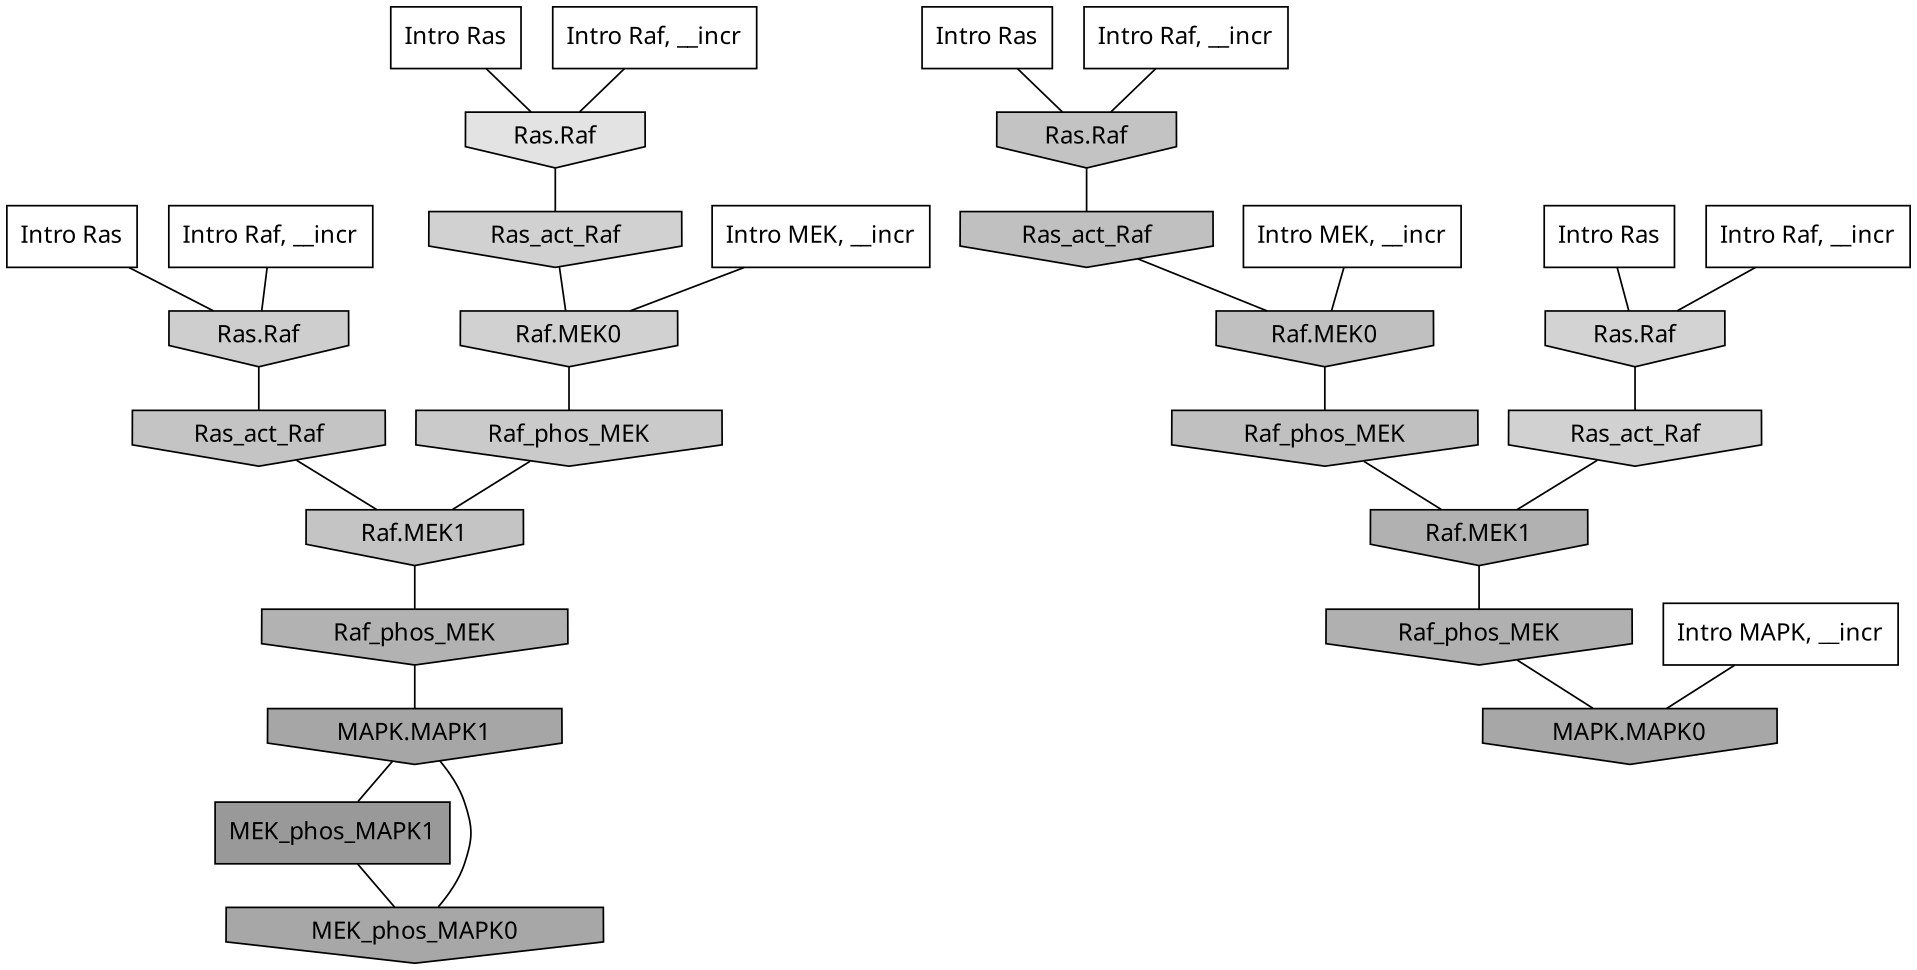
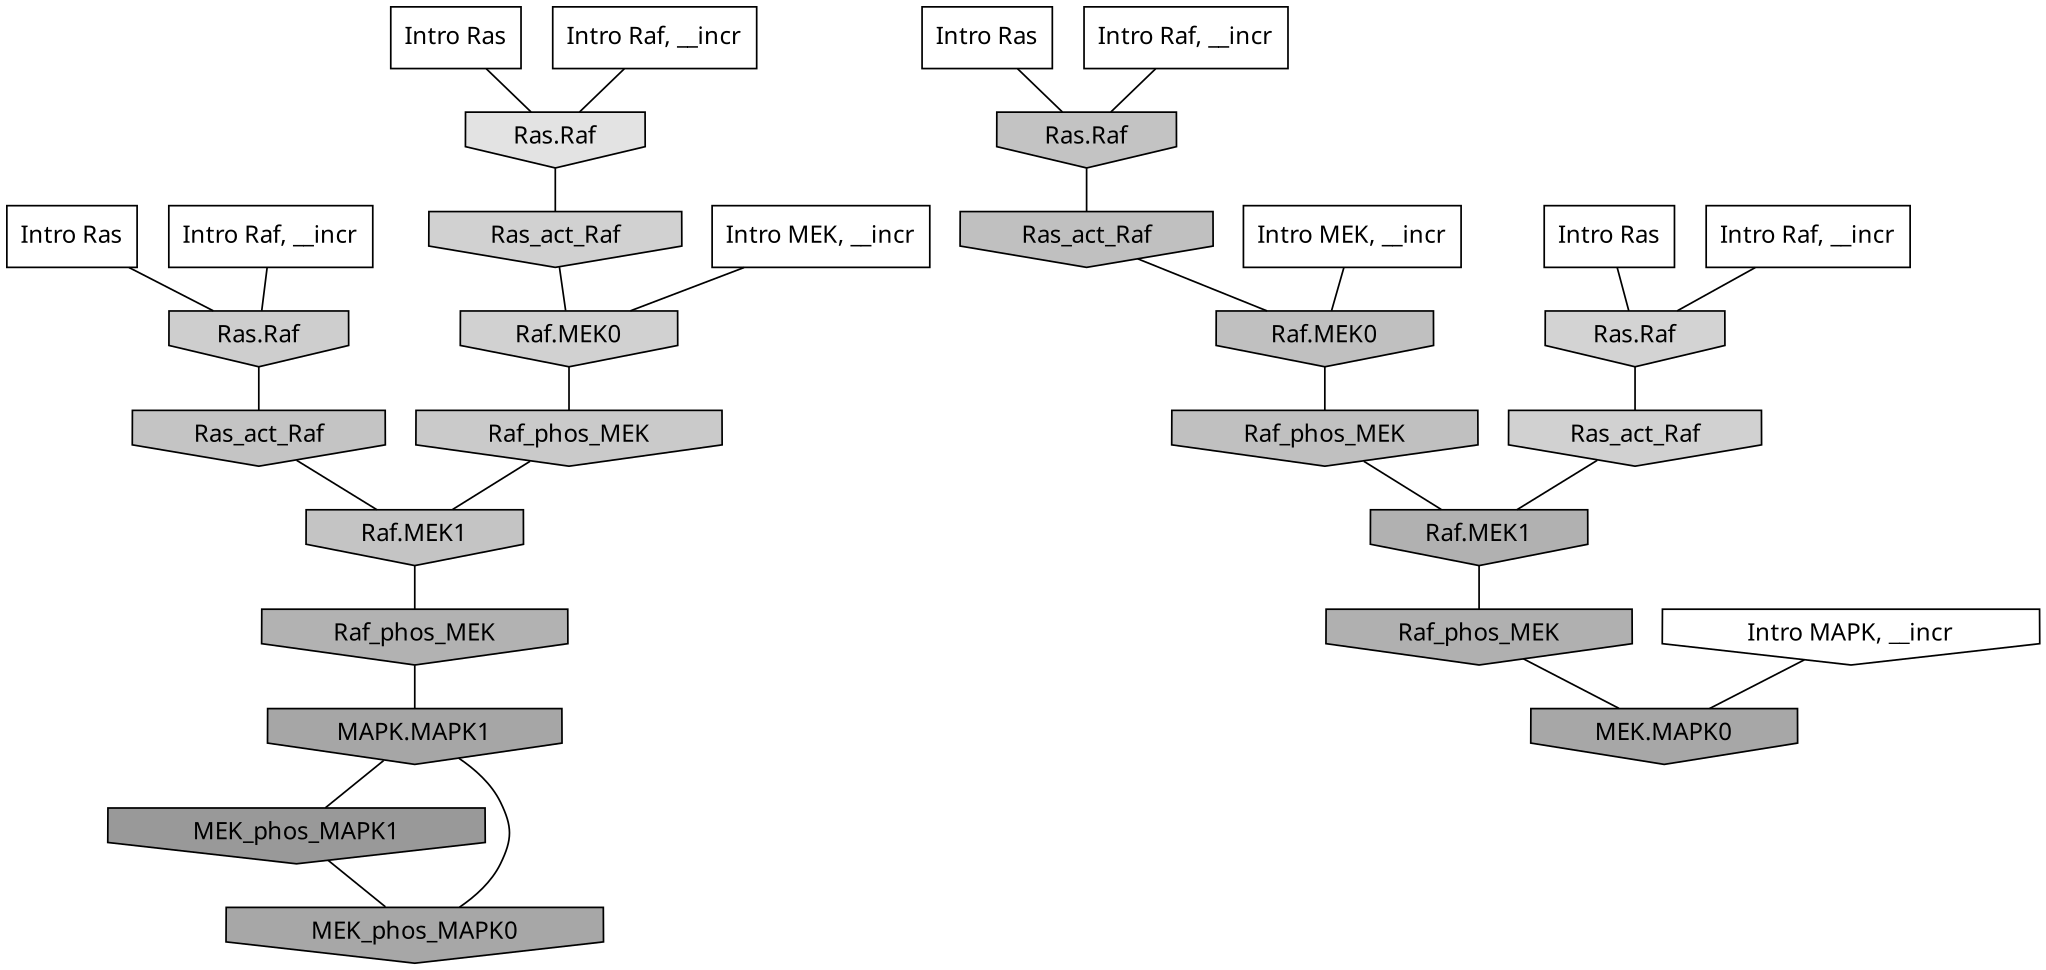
  digraph {
    rankdir=TB
    ranksep=0.30
    node [fillcolor="0.000 0.000 1.000" fontname="CMU Serif" shape=invhouse style=filled]
    edge [color="0.000 0.000 0.000" dir=none fontname="CMU Serif"]
    n1 [label="Intro Ras" shape=rectangle]
    n2 [fillcolor="0.000 0.000 0.806" label="Ras.Raf"]
    n3 [fillcolor="0.000 0.000 0.768" label=Ras_act_Raf]
    n4 [label="Intro Ras" shape=rectangle]
    n5 [fillcolor="0.000 0.000 0.889" label="Ras.Raf"]
    n6 [fillcolor="0.000 0.000 0.820" label=Ras_act_Raf]
    n7 [label="Intro Ras" shape=rectangle]
    n8 [fillcolor="0.000 0.000 0.763" label="Ras.Raf"]
    n9 [fillcolor="0.000 0.000 0.752" label=Ras_act_Raf]
    n10 [label="Intro Ras" shape=rectangle]
    n11 [fillcolor="0.000 0.000 0.826" label="Ras.Raf"]
    n12 [fillcolor="0.000 0.000 0.817" label=Ras_act_Raf]
    n13 [label="Intro Raf, __incr" shape=rectangle]
    n14 [label="Intro Raf, __incr" shape=rectangle]
    n15 [label="Intro Raf, __incr" shape=rectangle]
    n16 [label="Intro Raf, __incr" shape=rectangle]
    n17 [label="Intro MEK, __incr" shape=rectangle]
    n18 [fillcolor="0.000 0.000 0.752" label="Raf.MEK0"]
    n19 [fillcolor="0.000 0.000 0.751" label=Raf_phos_MEK]
    n20 [label="Intro MEK, __incr" shape=rectangle]
    n21 [fillcolor="0.000 0.000 0.820" label="Raf.MEK0"]
    n22 [fillcolor="0.000 0.000 0.791" label=Raf_phos_MEK]
-   n23 [label="Intro MAPK, __incr" shape=rectangle]
-   n24 [fillcolor="0.000 0.000 0.656" label="MAPK.MAPK0"]
+   n23 [label="Intro MAPK, __incr"]
+   n24 [fillcolor="0.000 0.000 0.656" label="MEK.MAPK0"]
    n25 [fillcolor="0.000 0.000 0.694" label="Raf.MEK1"]
    n26 [fillcolor="0.000 0.000 0.768" label="Raf.MEK1"]
    n27 [fillcolor="0.000 0.000 0.691" label=Raf_phos_MEK]
    n28 [fillcolor="0.000 0.000 0.698" label=Raf_phos_MEK]
    n29 [fillcolor="0.000 0.000 0.652" label="MAPK.MAPK1"]
-   n30 [fillcolor="0.000 0.000 0.600" label=MEK_phos_MAPK1 shape=box]
+   n30 [fillcolor="0.000 0.000 0.600" label=MEK_phos_MAPK1]
    n31 [fillcolor="0.000 0.000 0.656" label=MEK_phos_MAPK0]
    n1 -> n2
    n2 -> n3
    n3 -> n26
    n4 -> n5
    n5 -> n6
    n6 -> n21
    n7 -> n8
    n8 -> n9
    n9 -> n18
    n10 -> n11
    n11 -> n12
    n12 -> n25
    n13 -> n5
    n14 -> n11
    n15 -> n2
    n16 -> n8
    n17 -> n18
    n18 -> n19
    n19 -> n25
    n20 -> n21
    n21 -> n22
    n22 -> n26
    n23 -> n24
    n25 -> n27
    n26 -> n28
    n27 -> n24
    n28 -> n29
    n29 -> n30
    n30 -> n31
    n31 -> n29
  }
